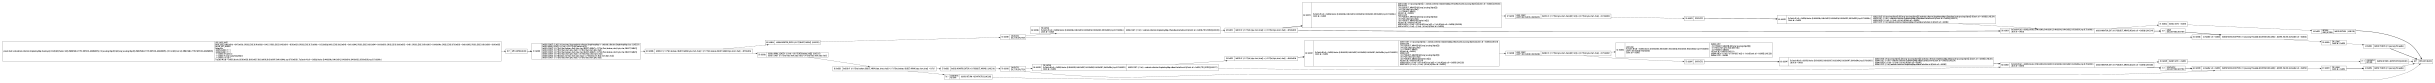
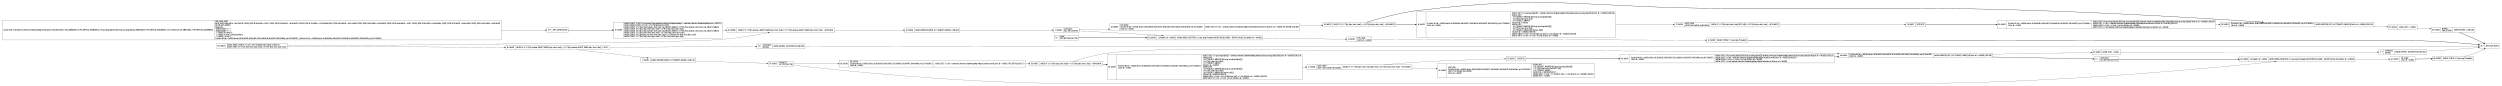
  digraph {
    fontname="Roboto Condensed"
    rankdir=LR
    node [fontname="Roboto Condensed" shape=record]
    edge [fontname="Roboto Condensed" style=solid]
    n1 [label="{39\:\ ?|MTH_ENTER_BLOCK\l}"]
    n2 [label="{41\:\ 0x0000|0x0000: CONST_CLASS  (r0 I:java.lang.Class\<androidx.collection.SimpleArrayMap\>) =  androidx.collection.SimpleArrayMap.class  (LINE:201)\l0x0002: ARRAY_LENGTH  (r1 I:int) = (r8 I:??[] A[D('hashes' int[])]) \l0x0003: CONST  (r2 I:??[int, float, boolean, short, byte, char, OBJECT, ARRAY]) = (0 ??[int, float, boolean, short, byte, char, OBJECT, ARRAY]) \l0x0004: CONST  (r3 I:??[int, float, short, byte, char]) = (2 ??[int, float, short, byte, char]) \l0x0005: CONST  (r4 I:??[int, float, boolean, short, byte, char, OBJECT, ARRAY]) = (0 ??[int, float, boolean, short, byte, char, OBJECT, ARRAY]) \l0x0006: CONST  (r5 I:??[int, float, short, byte, char]) = (10 ??[int, float, short, byte, char]) \l0x0008: CONST  (r6 I:??[boolean, int, float, short, byte, char]) = (1 ??[boolean, int, float, short, byte, char]) \l0x0009: CONST  (r7 I:??[int, float, short, byte, char]) = (8 ??[int, float, short, byte, char]) \l}"]
    n3 [label="{42\:\ 0x000b|0x000b: IF  (r1 I:??[int, boolean, OBJECT, ARRAY, byte, short, char]) != (r7 I:??[int, boolean, OBJECT, ARRAY, byte, short, char])  \-\> B:55:0x002e \l}"]
    n4 [label="{43\:\ 0x000d|0x000d: MONITOR_ENTER  (r0 I:??[OBJECT, ARRAY])  (LINE:202)\l}"]
    n5 [label="{55\:\ 0x002e|0x002e: ARRAY_LENGTH  (r1 I:int) = (r8 I:??[] A[D('hashes' int[])])  (LINE:215)\l0x002f: CONST  (r7 I:??[int, float, short, byte, char]) = (4 ??[int, float, short, byte, char]) \l}"]
    n6 [label="{72\:\ 0x000e|SYNTHETIC\lEXC_TOP_SPLITTER\l}"]
    n7 [label="{56\:\ 0x0030|0x0030: IF  (r1 I:??[int, boolean, OBJECT, ARRAY, byte, short, char]) != (r7 I:??[int, boolean, OBJECT, ARRAY, byte, short, char])  \-\> B:76:? \l}"]
    n8 [label="{44\:\ 0x000e|TRY_ENTER\lTryCatch #1 \{all \-\> 0x002b, blocks: (B:44:0x000e, B:46:0x0012, B:48:0x001d, B:49:0x0022, B:50:0x0029), top: B:72:0x000e \}\lCatch: all \-\> 0x002b\l|0x000e: SGET  (r1 I:int) =  androidx.collection.SimpleArrayMap.mTwiceBaseCacheSize int A[Catch: all \-\> 0x002b, TRY_ENTER] (LINE:203)\l}"]
    n9 [label="{52\:\ 0x002b|ExcHandler: all \-\> 0x002b\l|0x002b: MOVE_EXCEPTION  (r1 I:java.lang.Throwable A[CUSTOM_DECLARE]) =  A[DONT_INLINE, ExcHandler: all \-\> 0x002b]\l}"]
    n10 [label="{45\:\ 0x0010|0x0010: IF  (r1 I:??[int, byte, short, char]) \>= (r5 I:??[int, byte, short, char])  \-\> B:50:0x0029 \l}"]
    n11 [label="{53\:\ 0x002c|TRY_LEAVE\lCatch: all \-\> 0x002b\l}"]
    n12 [label="{46\:\ 0x0012|TryCatch #1 \{all \-\> 0x002b, blocks: (B:44:0x000e, B:46:0x0012, B:48:0x001d, B:49:0x0022, B:50:0x0029), top: B:72:0x000e \}\lCatch: all \-\> 0x002b\l|0x0012: SGET  (r1 I:java.lang.Object[]) =  androidx.collection.SimpleArrayMap.mTwiceBaseCache java.lang.Object[] A[Catch: all \-\> 0x002b] (LINE:204)\l0x0014: APUT  \l  (r9 I:??[OBJECT, ARRAY][] A[D('array' java.lang.Object[])])\l  (r4 I:??[int, short, byte, char])\l  (r1 I:??[OBJECT, ARRAY])\l A[Catch: all \-\> 0x002b]\l0x0016: APUT  \l  (r9 I:??[OBJECT, ARRAY][] A[D('array' java.lang.Object[])])\l  (r6 I:??[int, short, byte, char])\l  (r8 I:??[OBJECT, ARRAY] A[D('hashes' int[])])\l A[Catch: all \-\> 0x002b] (LINE:205)\l0x0018: ARITH  (r1 I:int) = (r10 I:int A[D('size' int)]) \<\< (1 int) A[Catch: all \-\> 0x002b] (LINE:206)\l0x001a: ARITH  (r1 I:int) = (r1 I:int) \- (r6 I:int) A[Catch: all \-\> 0x002b]\l}"]
    n13 [label="{50\:\ 0x0029|TryCatch #1 \{all \-\> 0x002b, blocks: (B:44:0x000e, B:46:0x0012, B:48:0x001d, B:49:0x0022, B:50:0x0029), top: B:72:0x000e \}\lCatch: all \-\> 0x002b\l|0x0029: MONITOR_EXIT  (r0 I:??[OBJECT, ARRAY]) A[Catch: all \-\> 0x002b] (LINE:214)\l}"]
    n14 [label="{47\:\ 0x001b|LOOP_START\lLOOP:0: B:47:0x001b\-\>B:48:0x001d\l|0x001b: IF  (r1 I:??[int, byte, short, char] A[D('i' int)]) \< (r3 I:??[int, byte, short, char])  \-\> B:74:0x0022 \l}"]
    n15 [label="{51\:\ 0x002a|0x002a: GOTO  \-\> 0x0053 \l}"]
    n16 [label="{73\:\ ?|MOVE\lEXC_BOTTOM_SPLITTER\l}"]
    n17 [label="{74\:\ 0x0022|SYNTHETIC\l}"]
    n18 [label="{49\:\ 0x0022|TryCatch #1 \{all \-\> 0x002b, blocks: (B:44:0x000e, B:46:0x0012, B:48:0x001d, B:49:0x0022, B:50:0x0029), top: B:72:0x000e \}\lCatch: all \-\> 0x002b\l|0x0022: SPUT  (r9 I:java.lang.Object[] A[D('array' java.lang.Object[])]) androidx.collection.SimpleArrayMap.mTwiceBaseCache java.lang.Object[] A[Catch: all \-\> 0x002b] (LINE:209)\l0x0024: SGET  (r1 I:int) =  androidx.collection.SimpleArrayMap.mTwiceBaseCacheSize int A[Catch: all \-\> 0x002b] (LINE:210)\l0x0026: ARITH  (r1 I:int) = (r1 I:int) + (r6 I:int) A[Catch: all \-\> 0x002b]\l0x0027: SPUT  (r1 I:int) androidx.collection.SimpleArrayMap.mTwiceBaseCacheSize int A[Catch: all \-\> 0x002b]\l}"]
    n19 [label="{69\:\ 0x0053|RETURN\lORIG_RETURN\l|0x0053: RETURN    (LINE:230)\l}"]
    n20 [label="{40\:\ ?|MTH_EXIT_BLOCK\l}"]
    n21 [label="{54\:\ 0x002d|0x002d: THROW  (r1 I:java.lang.Throwable) \l}"]
    n22 [label="{57\:\ 0x0032|0x0032: MONITOR_ENTER  (r0 I:??[OBJECT, ARRAY])  (LINE:216)\l}"]
    n23 [label="{76\:\ ?|SYNTHETIC\lRETURN\l|0x0053: RETURN   A[SYNTHETIC] (LINE:230)\l}"]
    n24 [label="{70\:\ 0x0033|SYNTHETIC\lEXC_TOP_SPLITTER\l}"]
    n25 [label="{58\:\ 0x0033|TRY_ENTER\lTryCatch #0 \{all \-\> 0x0050, blocks: (B:58:0x0033, B:60:0x0037, B:62:0x0042, B:63:0x0047, B:64:0x004e), top: B:70:0x0033 \}\lCatch: all \-\> 0x0050\l|0x0033: SGET  (r1 I:int) =  androidx.collection.SimpleArrayMap.mBaseCacheSize int A[Catch: all \-\> 0x0050, TRY_ENTER] (LINE:217)\l}"]
    n26 [label="{66\:\ 0x0050|ExcHandler: all \-\> 0x0050\l|0x0050: MOVE_EXCEPTION  (r1 I:java.lang.Throwable A[CUSTOM_DECLARE]) =  A[DONT_INLINE, ExcHandler: all \-\> 0x0050]\l}"]
    n27 [label="{59\:\ 0x0035|0x0035: IF  (r1 I:??[int, byte, short, char]) \>= (r5 I:??[int, byte, short, char])  \-\> B:64:0x004e \l}"]
    n28 [label="{67\:\ 0x0051|TRY_LEAVE\lCatch: all \-\> 0x0050\l}"]
    n29 [label="{60\:\ 0x0037|TryCatch #0 \{all \-\> 0x0050, blocks: (B:58:0x0033, B:60:0x0037, B:62:0x0042, B:63:0x0047, B:64:0x004e), top: B:70:0x0033 \}\lCatch: all \-\> 0x0050\l|0x0037: SGET  (r1 I:java.lang.Object[]) =  androidx.collection.SimpleArrayMap.mBaseCache java.lang.Object[] A[Catch: all \-\> 0x0050] (LINE:218)\l0x0039: APUT  \l  (r9 I:??[OBJECT, ARRAY][] A[D('array' java.lang.Object[])])\l  (r4 I:??[int, short, byte, char])\l  (r1 I:??[OBJECT, ARRAY])\l A[Catch: all \-\> 0x0050]\l0x003b: APUT  \l  (r9 I:??[OBJECT, ARRAY][] A[D('array' java.lang.Object[])])\l  (r6 I:??[int, short, byte, char])\l  (r8 I:??[OBJECT, ARRAY] A[D('hashes' int[])])\l A[Catch: all \-\> 0x0050] (LINE:219)\l0x003d: ARITH  (r1 I:int) = (r10 I:int A[D('size' int)]) \<\< (1 int) A[Catch: all \-\> 0x0050] (LINE:220)\l0x003f: ARITH  (r1 I:int) = (r1 I:int) \- (r6 I:int) A[Catch: all \-\> 0x0050]\l}"]
    n30 [label="{64\:\ 0x004e|TryCatch #0 \{all \-\> 0x0050, blocks: (B:58:0x0033, B:60:0x0037, B:62:0x0042, B:63:0x0047, B:64:0x004e), top: B:70:0x0033 \}\lCatch: all \-\> 0x0050\l|0x004e: MONITOR_EXIT  (r0 I:??[OBJECT, ARRAY]) A[Catch: all \-\> 0x0050] (LINE:228)\l}"]
    n31 [label="{61\:\ 0x0040|LOOP_START\lLOOP:1: B:61:0x0040\-\>B:62:0x0042\l|0x0040: IF  (r1 I:??[int, byte, short, char] A[D('i' int)]) \< (r3 I:??[int, byte, short, char])  \-\> B:75:0x0047 \l}"]
    n32 [label="{65\:\ 0x004f|0x004f: GOTO  \-\> 0x0053 \l}"]
    n33 [label="{71\:\ ?|SYNTHETIC\lEXC_BOTTOM_SPLITTER\l}"]
    n34 [label="{62\:\ 0x0042|LOOP_END\lTryCatch #0 \{all \-\> 0x0050, blocks: (B:58:0x0033, B:60:0x0037, B:62:0x0042, B:63:0x0047, B:64:0x004e), top: B:70:0x0033 \}\lLOOP:1: B:61:0x0040\-\>B:62:0x0042\lCatch: all \-\> 0x0050\l|0x0042: APUT  \l  (r9 I:??[OBJECT, ARRAY][] A[D('array' java.lang.Object[])])\l  (r1 I:??[int, short, byte, char] A[D('i' int)])\l  (r2 I:??[OBJECT, ARRAY])\l A[Catch: all \-\> 0x0050] (LINE:221)\l0x0044: ARITH  (r1 I:int) = (r1 I:int A[D('i' int)]) + (\-1 int) A[Catch: all \-\> 0x0050] (LINE:220)\l0x0046: GOTO  \-\> 0x0040 \l}"]
    n35 [label="{75\:\ 0x0047|SYNTHETIC\l}"]
    n36 [label="{63\:\ 0x0047|TryCatch #0 \{all \-\> 0x0050, blocks: (B:58:0x0033, B:60:0x0037, B:62:0x0042, B:63:0x0047, B:64:0x004e), top: B:70:0x0033 \}\lCatch: all \-\> 0x0050\l|0x0047: SPUT  (r9 I:java.lang.Object[] A[D('array' java.lang.Object[])]) androidx.collection.SimpleArrayMap.mBaseCache java.lang.Object[] A[Catch: all \-\> 0x0050] (LINE:223)\l0x0049: SGET  (r1 I:int) =  androidx.collection.SimpleArrayMap.mBaseCacheSize int A[Catch: all \-\> 0x0050] (LINE:224)\l0x004b: ARITH  (r1 I:int) = (r1 I:int) + (r6 I:int) A[Catch: all \-\> 0x0050]\l0x004c: SPUT  (r1 I:int) androidx.collection.SimpleArrayMap.mBaseCacheSize int A[Catch: all \-\> 0x0050]\l}"]
    n37 [label="{77\:\ ?|SYNTHETIC\lRETURN\l|0x0053: RETURN   A[SYNTHETIC] (LINE:230)\l}"]
    n38 [label="{68\:\ 0x0052|0x0052: THROW  (r1 I:java.lang.Throwable) \l}"]
    n39 [label="{private static void androidx.collection.SimpleArrayMap.freeArrays((r8 I:int[] A[D('hashes' int[]), IMMUTABLE_TYPE, METHOD_ARGUMENT]), (r9 I:java.lang.Object[] A[D('array' java.lang.Object[]), IMMUTABLE_TYPE, METHOD_ARGUMENT]), (r10 I:int A[D('size' int), IMMUTABLE_TYPE, METHOD_ARGUMENT]))  | USE_LINES_HINTS\lBACK_EDGE: B:48:0x001d \-\> B:47:0x001b, CROSS_EDGE: B:54:0x002d \-\> B:40:?, CROSS_EDGE: B:45:0x0010 \-\> B:50:0x0029, CROSS_EDGE: B:72:0x000e \-\> B:52:0x002b, BACK_EDGE: B:62:0x0042 \-\> B:61:0x0040, CROSS_EDGE: B:65:0x004f \-\> B:69:0x0053, CROSS_EDGE: B:68:0x0052 \-\> B:40:?, CROSS_EDGE: B:59:0x0035 \-\> B:64:0x004e, CROSS_EDGE: B:70:0x0033 \-\> B:66:0x0050, CROSS_EDGE: B:56:0x0030 \-\> B:69:0x0053\lINLINE_NOT_NEEDED\lDebug Info:\l  0x001b\-0x0022: r1 'i' I\l  0x0040\-0x0047: r1 'i' I\l  \-1 \-0x0053: r8 'hashes' [I\l  \-1 \-0x0053: r9 'array' [Ljava\/lang\/Object;\l  \-1 \-0x0053: r10 'size' I\lTryCatch #0 \{all \-\> 0x0050, blocks: (B:58:0x0033, B:60:0x0037, B:62:0x0042, B:63:0x0047, B:64:0x004e), top: B:70:0x0033 \}, TryCatch #1 \{all \-\> 0x002b, blocks: (B:44:0x000e, B:46:0x0012, B:48:0x001d, B:49:0x0022, B:50:0x0029), top: B:72:0x000e \}\l}"]
    n1 -> n2 [style=bold]
    n2 -> n3
    n3 -> n4
-   n3 -> n5
+   n5 -> n3
    n4 -> n6
    n5 -> n7
    n6 -> n8
    n6 -> n9
    n7 -> n22
    n7 -> n23
    n8 -> n10
    n9 -> n11
    n10 -> n12 [style=bold]
    n10 -> n13 [style=bold]
    n11 -> n21
    n12 -> n14
    n13 -> n15
-   n13 -> n16 [style=bold]
    n14 -> n17
    n15 -> n19
    n16 -> n9 [style=bold]
    n17 -> n18 [style=bold]
    n18 -> n13
    n19 -> n20 [style=bold]
    n21 -> n20 [style=bold]
    n22 -> n24
    n23 -> n20
    n24 -> n25
    n24 -> n26
    n25 -> n27
    n26 -> n28
    n27 -> n29 [style=bold]
-   n25 -> n30
+   n27 -> n30
    n28 -> n38 [style=bold]
    n29 -> n31
    n30 -> n32
    n30 -> n33 [style=bold]
    n31 -> n34
    n31 -> n35
    n32 -> n37
    n33 -> n26 [style=bold]
    n35 -> n36 [style=bold]
    n36 -> n30 [style=bold]
    n37 -> n20
    n38 -> n20
    n39 -> n1
  }
